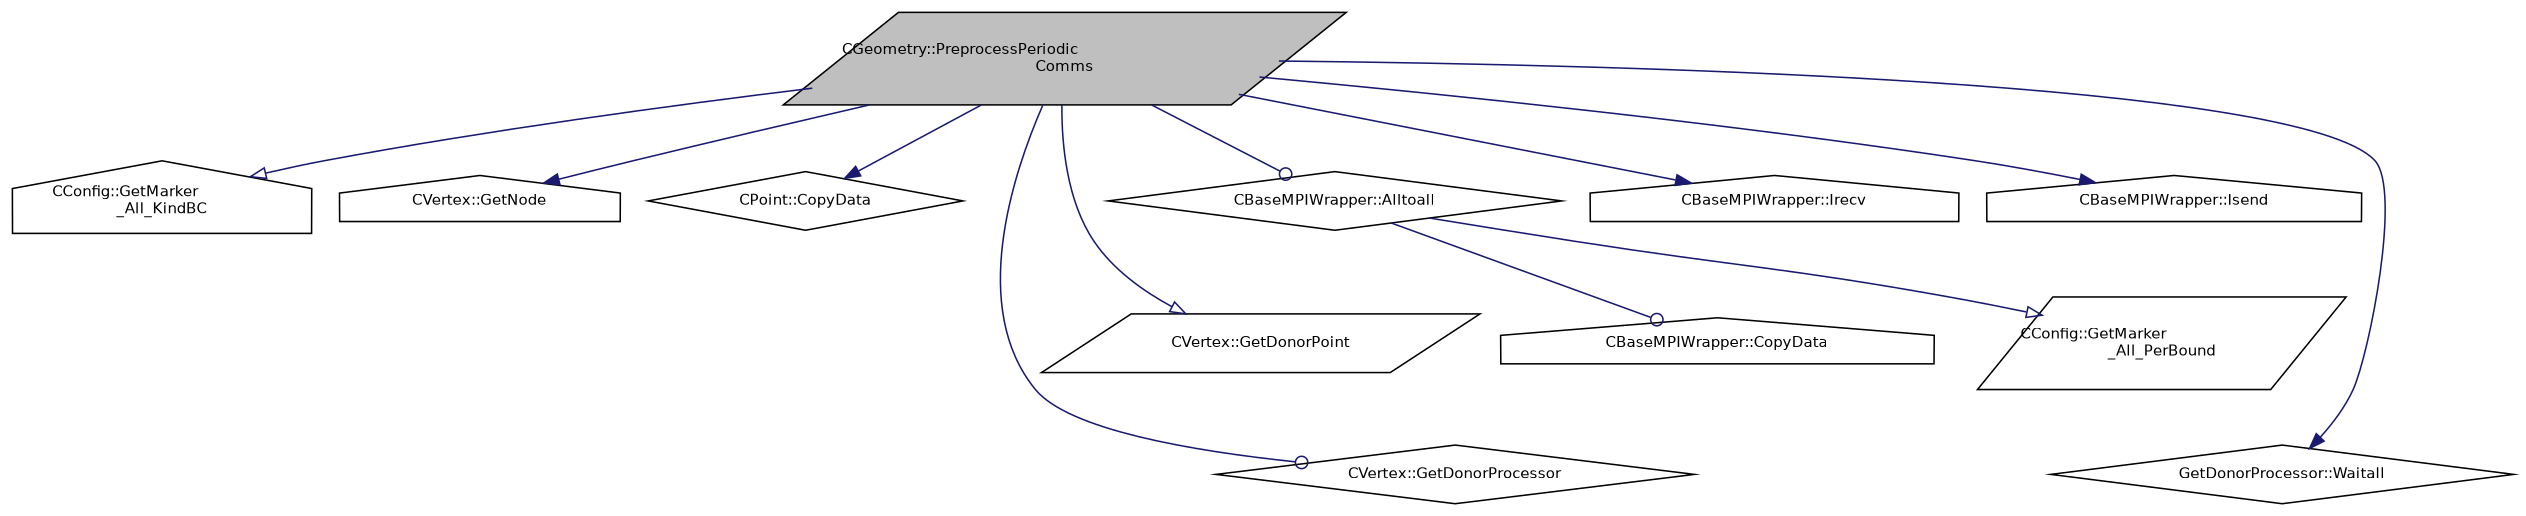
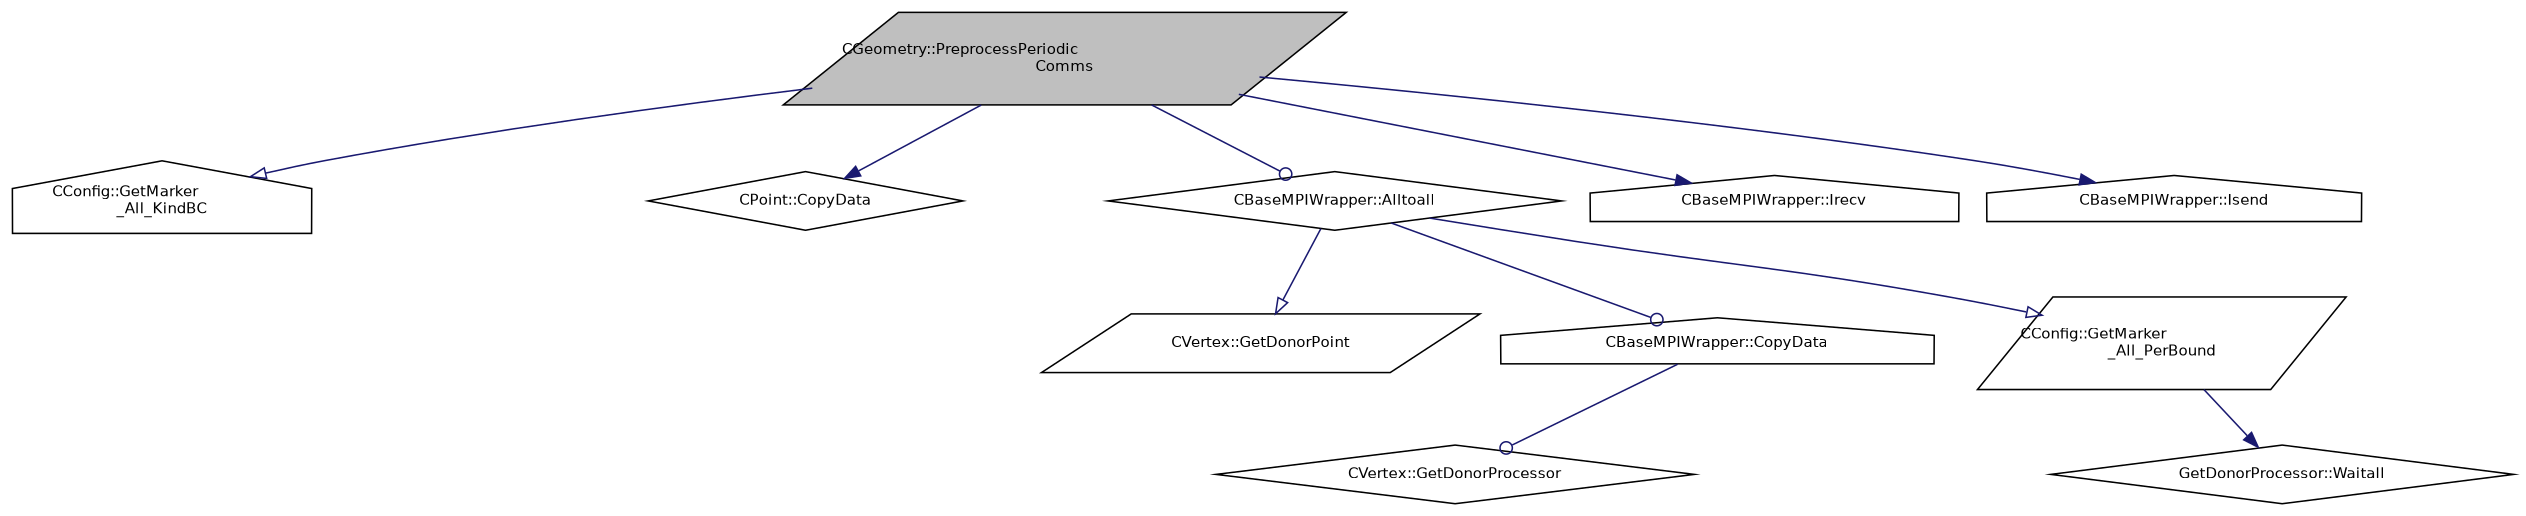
  digraph {
    fontname="DejaVu Sans"
    rankdir=TB
    node [color=black fillcolor=white fontname="DejaVu Sans" fontsize=10 shape=house style=filled]
    edge [arrowhead=normal color=midnightblue fontname="DejaVu Sans" fontsize=10 labelfontname=Helvetica labelfontsize=10 style=solid]
    n1 [fillcolor=grey75 fontcolor=black height=0.2 label="CGeometry::PreprocessPeriodic\lComms" shape=parallelogram width=0.4]
    n2 [height=0.2 label="CConfig::GetMarker\l_All_KindBC" width=0.4]
-   n3 [height=0.2 label="CVertex::GetNode" width=0.4]
    n4 [height=0.2 label="CPoint::CopyData" shape=diamond width=0.4]
    n5 [height=0.2 label="CVertex::GetDonorProcessor" shape=diamond width=0.4]
    n6 [height=0.2 label="CBaseMPIWrapper::Alltoall" shape=diamond width=0.4]
    n7 [height=0.2 label="CVertex::GetDonorPoint" shape=parallelogram width=0.4]
    n8 [height=0.2 label="CBaseMPIWrapper::Irecv" width=0.4]
    n9 [height=0.2 label="CBaseMPIWrapper::Isend" width=0.4]
    n10 [height=0.2 label="GetDonorProcessor::Waitall" shape=diamond width=0.4]
    n11 [height=0.2 label="CConfig::GetMarker\l_All_PerBound" shape=parallelogram width=0.4]
    n12 [height=0.2 label="CBaseMPIWrapper::CopyData" width=0.4]
    n1 -> n2 [arrowhead=onormal]
-   n1 -> n3
    n1 -> n4
-   n1 -> n5 [arrowhead=odot]
+   n12 -> n5 [arrowhead=odot]
    n1 -> n6 [arrowhead=odot]
-   n1 -> n7 [arrowhead=onormal]
+   n6 -> n7 [arrowhead=onormal]
    n1 -> n8
    n1 -> n9
-   n1 -> n10
+   n11 -> n10
    n6 -> n11 [arrowhead=onormal]
    n6 -> n12 [arrowhead=odot]
  }
